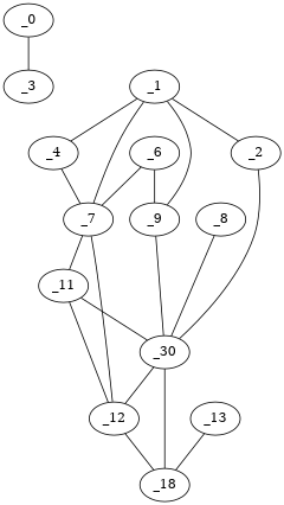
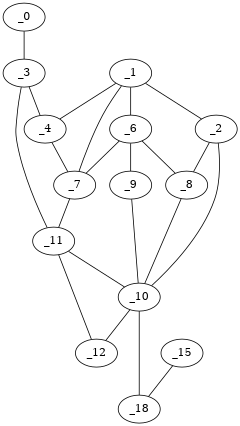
  graph {
    node [x=85 y=64]
    edge [valence=1]
    _0 [x=65 y=32]
    _3 [y=27]
    _1 [x=82 y=46]
    _2 [x=84 y=68]
    _4 [y=33]
    _6 [x=90 y=65]
    _7 [x=91 y=36]
    _8 [x=100 y=77]
-   _10 [x=105 y=83 label=_30]
+   _10 [x=105 y=83]
    _11 [x=117 y=34]
    _9 [x=104 y=72]
    _12 [x=118]
    n13 [label=_18 x=124]
-   _13 [x=122 y=39]
+   _13 [x=122 y=39 label=_15]
    _0 -- _3
+   _3 -- _4 [valence=2]
+   _3 -- _11
    _1 -- _2 [valence=2]
    _1 -- _4 [valence=2]
-   _1 -- _9
+   _1 -- _6
    _1 -- _7
+   _2 -- _8 [valence=2]
    _2 -- _10
    _4 -- _7
    _6 -- _7 [valence=2]
+   _6 -- _8
    _6 -- _9 [valence=2]
    _7 -- _11
-   _7 -- _12 [valence=2]
    _8 -- _10
    _10 -- _12 [valence=2]
    _10 -- n13
    _11 -- _10
    _11 -- _12 [valence=2]
    _9 -- _10 [valence=2]
-   _12 -- n13 [valence=2]
    _13 -- n13
  }
